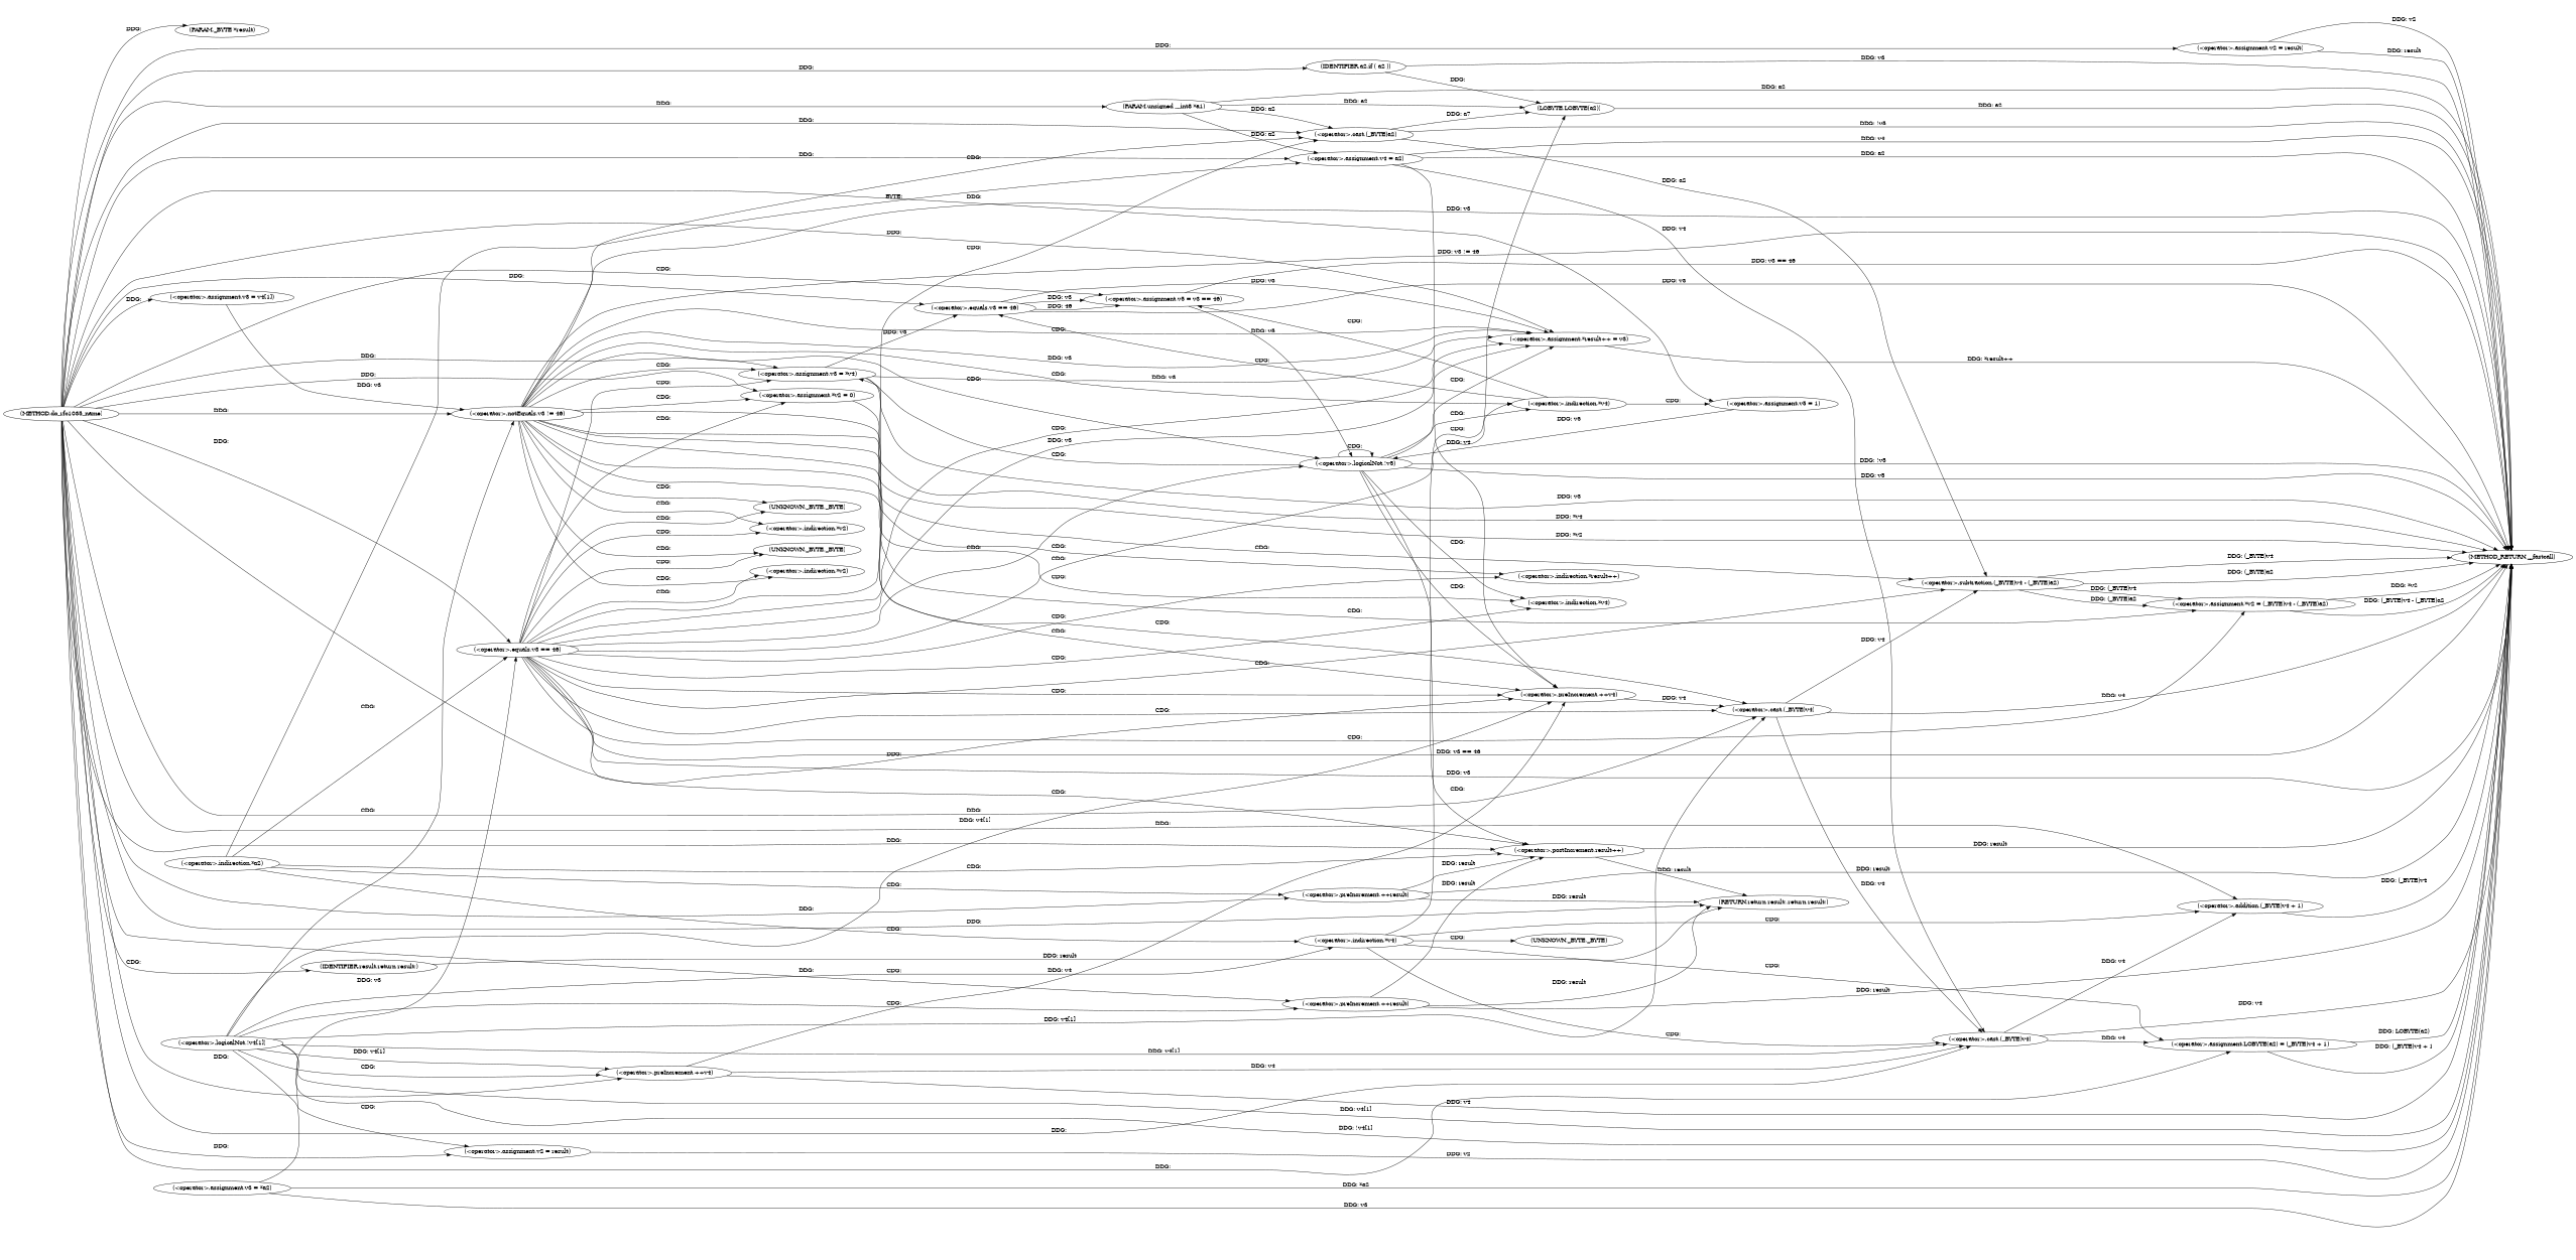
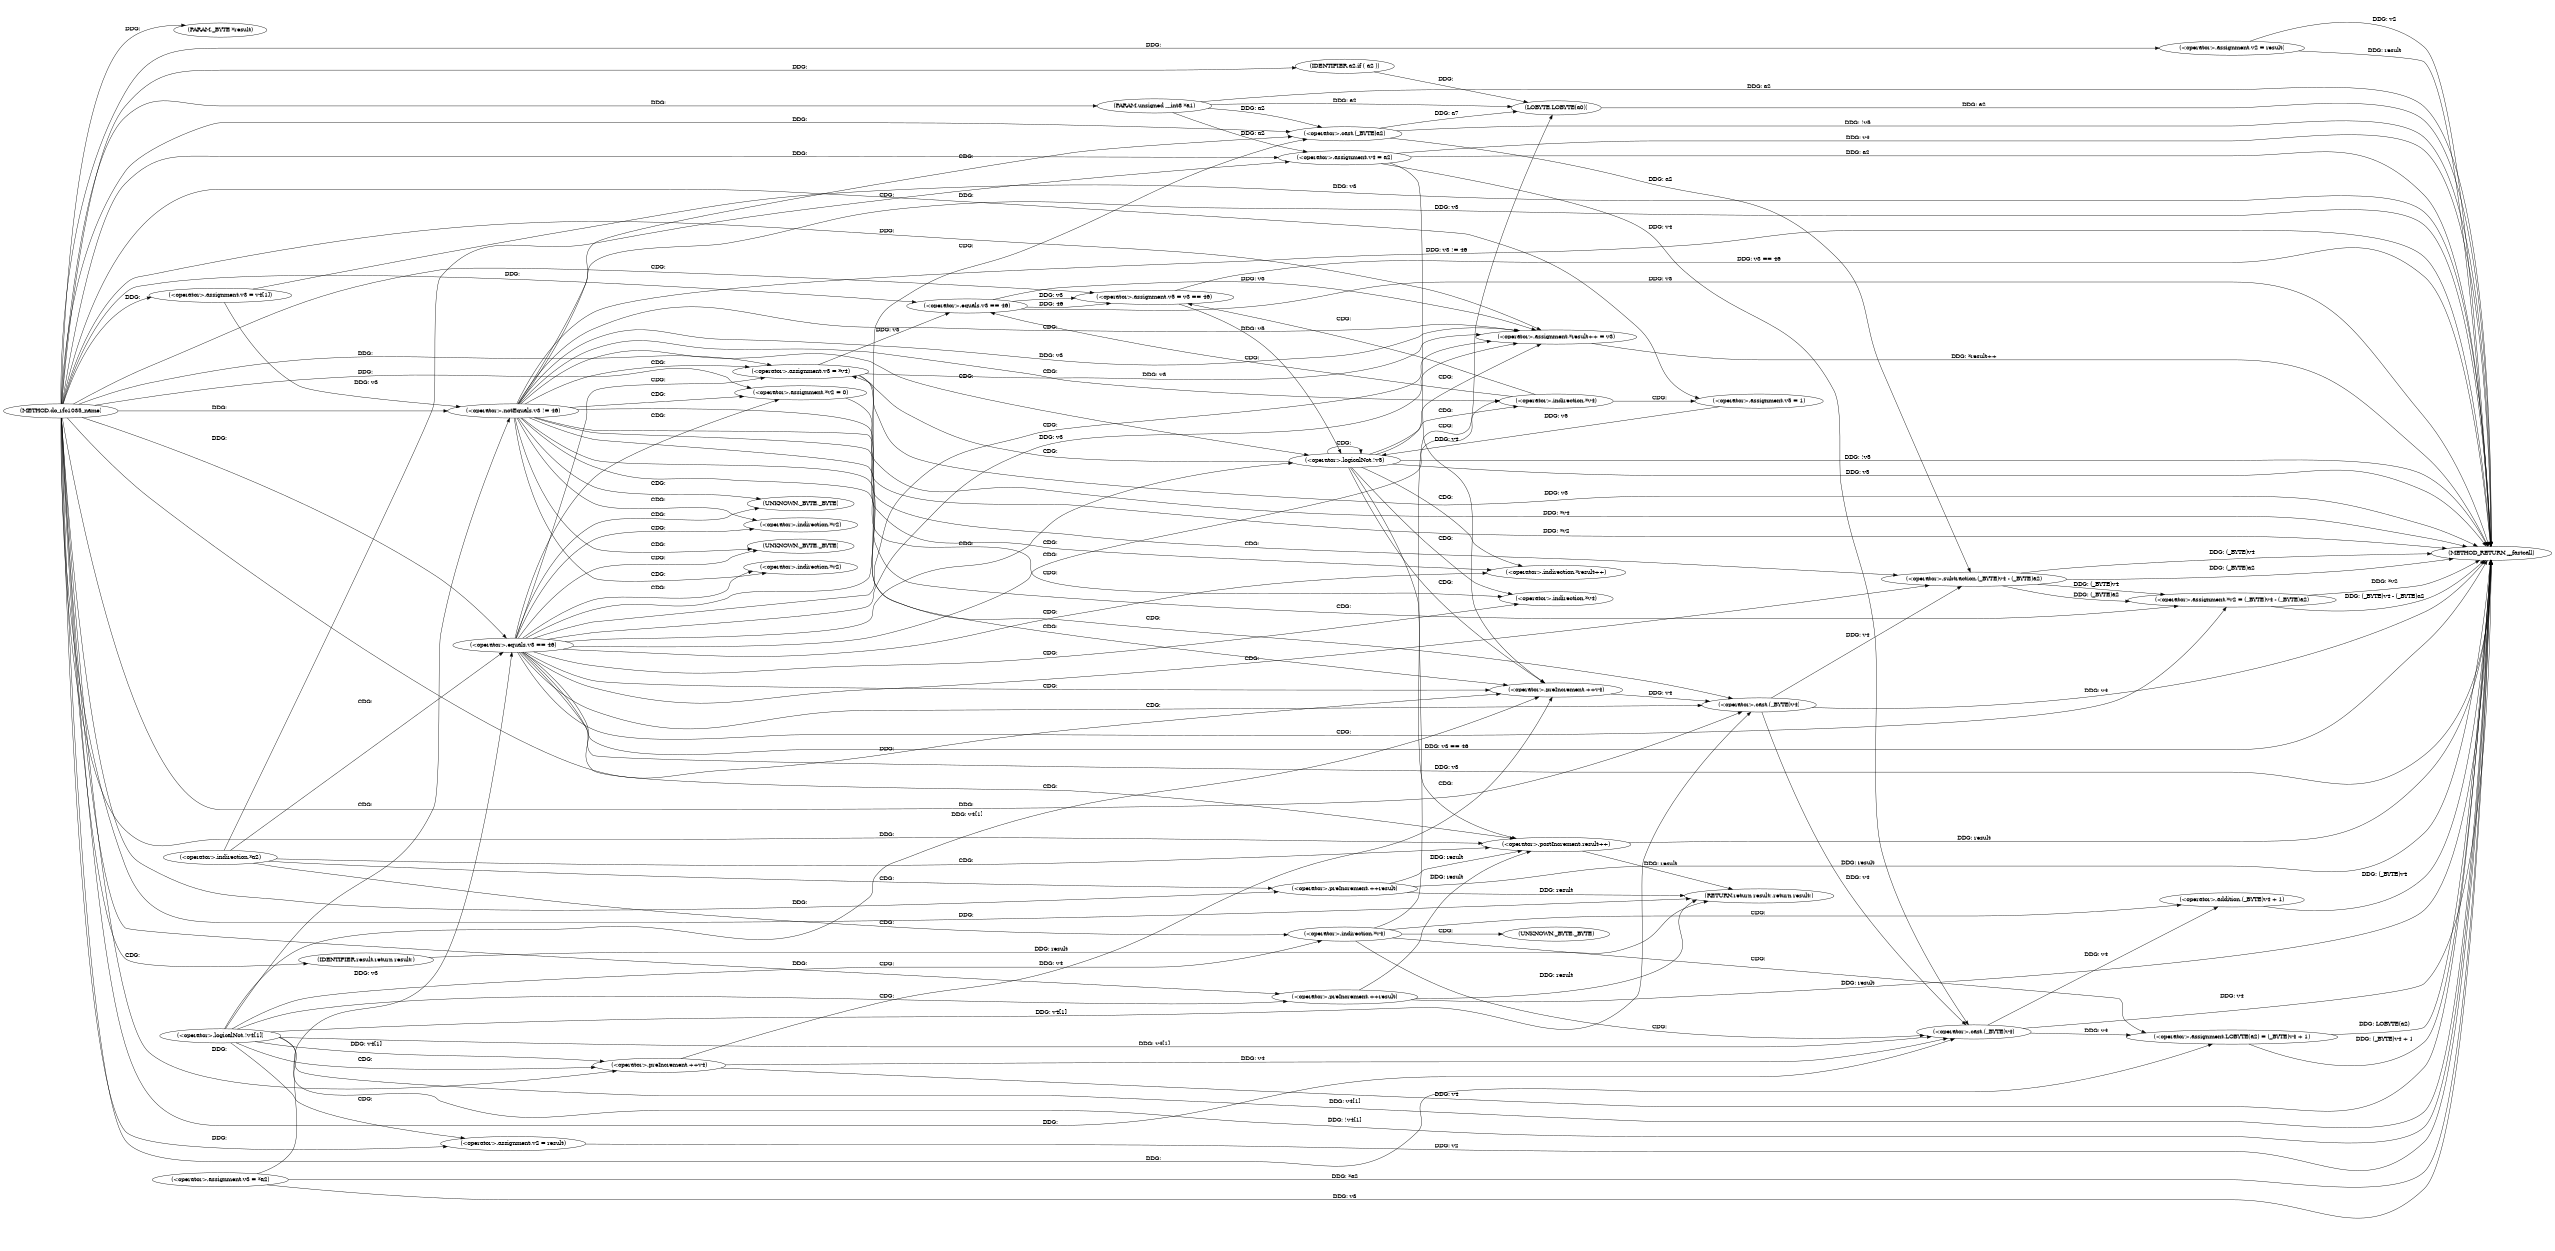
  digraph {
    rankdir=LR
    n1 [label="(METHOD,do_rfc1035_name)"]
    n2 [label="(PARAM,_BYTE *result)"]
    n3 [label="(PARAM,unsigned __int8 *a1)"]
    n4 [label="(<operator>.assignment,v2 = result)"]
    n5 [label="(IDENTIFIER,a2,if ( a2 ))"]
    n6 [label="(<operator>.assignment,v4 = a2)"]
    n7 [label="(<operator>.preIncrement,++result)"]
    n8 [label="(<operator>.equals,v3 == 46)"]
    n9 [label="(<operator>.preIncrement,++v4)"]
    n10 [label="(<operator>.assignment,*result++ = v3)"]
    n11 [label="(<operator>.postIncrement,result++)"]
    n12 [label="(<operator>.assignment,v3 = *v4)"]
    n13 [label="(<operator>.assignment,v5 = v3 == 46)"]
    n14 [label="(<operator>.equals,v3 == 46)"]
    n15 [label="(<operator>.assignment,v5 = 1)"]
    n16 [label="(<operator>.cast,(_BYTE)v4)"]
    n17 [label="(<operator>.cast,(_BYTE)a2)"]
    n18 [label="(<operator>.assignment,*v2 = 0)"]
    n19 [label="(<operator>.assignment,LOBYTE(a2) = (_BYTE)v4 + 1)"]
    n20 [label="(<operator>.addition,(_BYTE)v4 + 1)"]
    n21 [label="(<operator>.cast,(_BYTE)v4)"]
    n22 [label="(<operator>.assignment,v3 = v4[1])"]
    n23 [label="(<operator>.assignment,v2 = result)"]
    n24 [label="(<operator>.preIncrement,++v4)"]
    n25 [label="(<operator>.preIncrement,++result)"]
    n26 [label="(<operator>.notEquals,v3 != 46)"]
    n27 [label="(RETURN,return result;,return result;)"]
    n28 [label="(IDENTIFIER,result,return result;)"]
-   n29 [label="(LOBYTE,LOBYTE(a2))"]
+   n29 [label="(LOBYTE,LOBYTE(a0))"]
    n30 [label="(METHOD_RETURN,__fastcall)"]
    n31 [label="(<operator>.assignment,v3 = *a2)"]
    n32 [label="(<operator>.logicalNot,!v5)"]
    n33 [label="(<operator>.assignment,*v2 = (_BYTE)v4 - (_BYTE)a2)"]
    n34 [label="(<operator>.subtraction,(_BYTE)v4 - (_BYTE)a2)"]
    n35 [label="(<operator>.indirection,*result++)"]
    n36 [label="(<operator>.indirection,*v4)"]
    n37 [label="(<operator>.indirection,*v4)"]
    n38 [label="(<operator>.indirection,*v2)"]
    n39 [label="(UNKNOWN,_BYTE,_BYTE)"]
    n40 [label="(UNKNOWN,_BYTE,_BYTE)"]
    n41 [label="(<operator>.indirection,*v2)"]
    n42 [label="(<operator>.logicalNot,!v4[1])"]
    n43 [label="(<operator>.indirection,*v4)"]
    n44 [label="(UNKNOWN,_BYTE,_BYTE)"]
    n45 [label="(<operator>.indirection,*a2)"]
    n1 -> n2 [label="DDG: "]
    n1 -> n3 [label="DDG: "]
    n1 -> n4 [label="DDG: "]
    n1 -> n5 [label="DDG: "]
    n1 -> n6 [label="DDG: "]
    n1 -> n7 [label="DDG: "]
    n1 -> n8 [label="DDG: "]
    n1 -> n9 [label="DDG: "]
    n1 -> n10 [label="DDG: "]
    n1 -> n11 [label="DDG: "]
    n1 -> n12 [label="DDG: "]
    n1 -> n13 [label="CDG: "]
    n1 -> n14 [label="DDG: "]
    n1 -> n15 [label="DDG: "]
    n1 -> n16 [label="DDG: "]
    n1 -> n17 [label="DDG: "]
    n1 -> n18 [label="DDG: "]
    n1 -> n19 [label="DDG: "]
-   n1 -> n20 [label="DDG: "]
    n1 -> n21 [label="DDG: "]
    n1 -> n22 [label="DDG: "]
    n1 -> n23 [label="DDG: "]
    n1 -> n24 [label="DDG: "]
    n1 -> n25 [label="DDG: "]
    n1 -> n26 [label="DDG: "]
    n1 -> n27 [label="DDG: "]
    n1 -> n28 [label="CDG: "]
    n3 -> n6 [label="DDG: a2"]
    n3 -> n17 [label="DDG: a2"]
    n3 -> n29 [label="DDG: a2"]
    n3 -> n30 [label="DDG: a2"]
    n4 -> n30 [label="DDG: result"]
    n4 -> n30 [label="DDG: v2"]
    n5 -> n29 [label="DDG: "]
    n6 -> n9 [label="DDG: v4"]
    n6 -> n21 [label="DDG: v4"]
    n6 -> n30 [label="DDG: v4"]
    n6 -> n30 [label="DDG: a2"]
    n7 -> n11 [label="DDG: result"]
    n7 -> n27 [label="DDG: result"]
    n7 -> n30 [label="DDG: result"]
    n8 -> n9 [label="CDG: "]
    n8 -> n10 [label="DDG: v3"]
    n8 -> n10 [label="CDG: "]
    n8 -> n11 [label="CDG: "]
    n8 -> n12 [label="CDG: "]
    n8 -> n16 [label="CDG: "]
    n8 -> n17 [label="CDG: "]
    n8 -> n18 [label="CDG: "]
    n8 -> n30 [label="DDG: v3"]
    n8 -> n30 [label="DDG: v3 == 46"]
    n8 -> n32 [label="CDG: "]
    n8 -> n33 [label="CDG: "]
    n8 -> n34 [label="CDG: "]
    n8 -> n35 [label="CDG: "]
    n8 -> n36 [label="CDG: "]
    n8 -> n37 [label="CDG: "]
    n8 -> n38 [label="CDG: "]
    n8 -> n39 [label="CDG: "]
    n8 -> n40 [label="CDG: "]
    n8 -> n41 [label="CDG: "]
    n9 -> n16 [label="DDG: v4"]
    n10 -> n30 [label="DDG: *result++"]
    n11 -> n27 [label="DDG: result"]
    n11 -> n30 [label="DDG: result"]
    n12 -> n10 [label="DDG: v3"]
    n12 -> n14 [label="DDG: v3"]
    n12 -> n30 [label="DDG: *v4"]
    n12 -> n30 [label="DDG: v3"]
    n13 -> n30 [label="DDG: v3 == 46"]
    n13 -> n32 [label="DDG: v5"]
    n14 -> n10 [label="DDG: v3"]
    n14 -> n13 [label="DDG: v3"]
    n14 -> n13 [label="DDG: 46"]
    n14 -> n30 [label="DDG: v3"]
    n15 -> n32 [label="DDG: v5"]
    n16 -> n21 [label="DDG: v4"]
    n16 -> n30 [label="DDG: v4"]
    n16 -> n34 [label="DDG: v4"]
    n17 -> n29 [label="DDG: a7"]
    n17 -> n30 [label="DDG: !v5"]
    n17 -> n34 [label="DDG: a2"]
    n18 -> n30 [label="DDG: *v2"]
    n19 -> n30 [label="DDG: (_BYTE)v4 + 1"]
    n19 -> n30 [label="DDG: LOBYTE(a2)"]
    n20 -> n30 [label="DDG: (_BYTE)v4"]
    n21 -> n19 [label="DDG: v4"]
    n21 -> n20 [label="DDG: v4"]
    n21 -> n30 [label="DDG: v4"]
    n22 -> n26 [label="DDG: v3"]
-   n5 -> n30 [label="DDG: v3"]
+   n22 -> n30 [label="DDG: v3"]
    n23 -> n30 [label="DDG: v2"]
    n24 -> n9 [label="DDG: v4"]
    n24 -> n21 [label="DDG: v4"]
    n24 -> n30 [label="DDG: v4"]
    n25 -> n11 [label="DDG: result"]
    n25 -> n27 [label="DDG: result"]
    n25 -> n30 [label="DDG: result"]
    n26 -> n9 [label="CDG: "]
    n26 -> n10 [label="DDG: v3"]
    n26 -> n10 [label="CDG: "]
    n26 -> n12 [label="CDG: "]
    n26 -> n16 [label="CDG: "]
    n26 -> n17 [label="CDG: "]
    n26 -> n18 [label="CDG: "]
    n26 -> n30 [label="DDG: v3"]
    n26 -> n30 [label="DDG: v3 != 46"]
    n26 -> n32 [label="CDG: "]
    n26 -> n33 [label="CDG: "]
    n26 -> n34 [label="CDG: "]
    n26 -> n35 [label="CDG: "]
    n26 -> n36 [label="CDG: "]
    n26 -> n37 [label="CDG: "]
    n26 -> n38 [label="CDG: "]
    n26 -> n39 [label="CDG: "]
    n26 -> n40 [label="CDG: "]
    n26 -> n41 [label="CDG: "]
    n28 -> n27 [label="DDG: result"]
    n29 -> n30 [label="DDG: a2"]
    n31 -> n8 [label="DDG: v3"]
    n31 -> n30 [label="DDG: *a2"]
    n31 -> n30 [label="DDG: v3"]
    n32 -> n9 [label="CDG: "]
    n32 -> n10 [label="CDG: "]
    n32 -> n11 [label="CDG: "]
    n32 -> n12 [label="CDG: "]
    n32 -> n30 [label="DDG: v5"]
    n32 -> n30 [label="DDG: !v5"]
    n32 -> n32 [label="CDG: "]
+   n32 -> n35 [label="CDG: "]
    n32 -> n36 [label="CDG: "]
    n32 -> n37 [label="CDG: "]
    n33 -> n30 [label="DDG: *v2"]
    n33 -> n30 [label="DDG: (_BYTE)v4 - (_BYTE)a2"]
    n34 -> n30 [label="DDG: (_BYTE)v4"]
    n34 -> n30 [label="DDG: (_BYTE)a2"]
    n34 -> n33 [label="DDG: (_BYTE)v4"]
    n34 -> n33 [label="DDG: (_BYTE)a2"]
    n37 -> n13 [label="CDG: "]
    n37 -> n14 [label="CDG: "]
    n37 -> n15 [label="CDG: "]
    n42 -> n9 [label="DDG: v4[1]"]
    n42 -> n16 [label="DDG: v4[1]"]
    n42 -> n21 [label="DDG: v4[1]"]
    n42 -> n23 [label="CDG: "]
    n42 -> n24 [label="DDG: v4[1]"]
    n42 -> n24 [label="CDG: "]
    n42 -> n25 [label="CDG: "]
    n42 -> n26 [label="CDG: "]
    n42 -> n30 [label="DDG: !v4[1]"]
    n42 -> n30 [label="DDG: v4[1]"]
    n42 -> n43 [label="CDG: "]
    n43 -> n19 [label="CDG: "]
    n43 -> n20 [label="CDG: "]
    n43 -> n21 [label="CDG: "]
    n43 -> n29 [label="CDG: "]
    n43 -> n44 [label="CDG: "]
-   n45 -> n6 [label="BYTE: "]
+   n45 -> n6 [label="CDG: "]
    n45 -> n7 [label="CDG: "]
    n45 -> n8 [label="CDG: "]
    n45 -> n11 [label="CDG: "]
    n45 -> n43 [label="CDG: "]
  }
